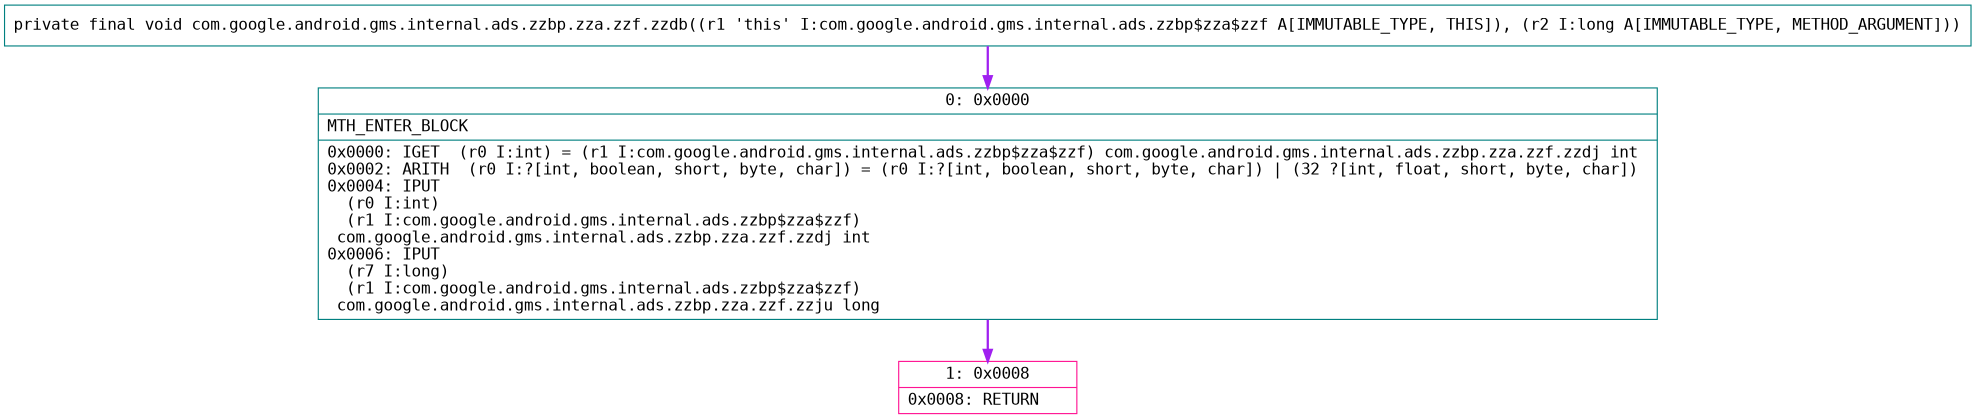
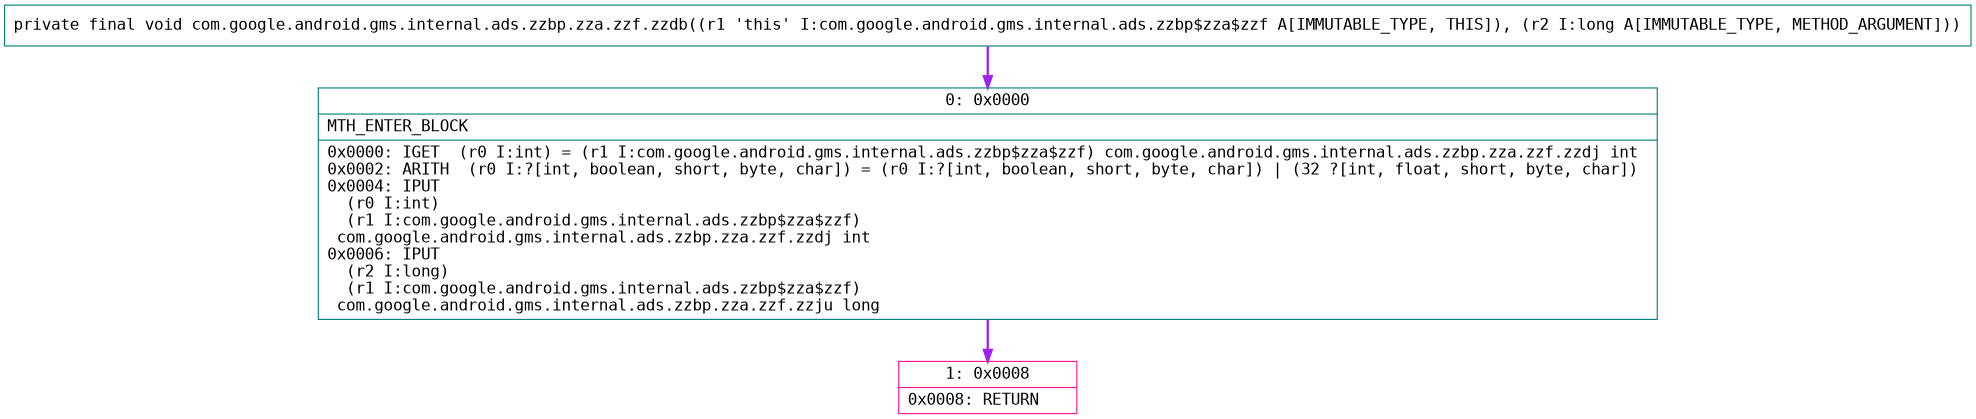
  digraph {
    fontname="DejaVu Sans Mono"
    node [shape=record color=teal fontname="DejaVu Sans Mono"]
    edge [color=purple style=bold fontname="DejaVu Sans Mono"]
-   n1 [label="{0\:\ 0x0000|MTH_ENTER_BLOCK\l|0x0000: IGET  (r0 I:int) = (r1 I:com.google.android.gms.internal.ads.zzbp$zza$zzf) com.google.android.gms.internal.ads.zzbp.zza.zzf.zzdj int \l0x0002: ARITH  (r0 I:?[int, boolean, short, byte, char]) = (r0 I:?[int, boolean, short, byte, char]) \| (32 ?[int, float, short, byte, char]) \l0x0004: IPUT  \l  (r0 I:int)\l  (r1 I:com.google.android.gms.internal.ads.zzbp$zza$zzf)\l com.google.android.gms.internal.ads.zzbp.zza.zzf.zzdj int \l0x0006: IPUT  \l  (r7 I:long)\l  (r1 I:com.google.android.gms.internal.ads.zzbp$zza$zzf)\l com.google.android.gms.internal.ads.zzbp.zza.zzf.zzju long \l}"]
+   n1 [label="{0\:\ 0x0000|MTH_ENTER_BLOCK\l|0x0000: IGET  (r0 I:int) = (r1 I:com.google.android.gms.internal.ads.zzbp$zza$zzf) com.google.android.gms.internal.ads.zzbp.zza.zzf.zzdj int \l0x0002: ARITH  (r0 I:?[int, boolean, short, byte, char]) = (r0 I:?[int, boolean, short, byte, char]) \| (32 ?[int, float, short, byte, char]) \l0x0004: IPUT  \l  (r0 I:int)\l  (r1 I:com.google.android.gms.internal.ads.zzbp$zza$zzf)\l com.google.android.gms.internal.ads.zzbp.zza.zzf.zzdj int \l0x0006: IPUT  \l  (r2 I:long)\l  (r1 I:com.google.android.gms.internal.ads.zzbp$zza$zzf)\l com.google.android.gms.internal.ads.zzbp.zza.zzf.zzju long \l}"]
    n2 [label="{1\:\ 0x0008|0x0008: RETURN   \l}" color=deeppink]
    n3 [label="{private final void com.google.android.gms.internal.ads.zzbp.zza.zzf.zzdb((r1 'this' I:com.google.android.gms.internal.ads.zzbp$zza$zzf A[IMMUTABLE_TYPE, THIS]), (r2 I:long A[IMMUTABLE_TYPE, METHOD_ARGUMENT])) }"]
    n1 -> n2
    n3 -> n1
  }
